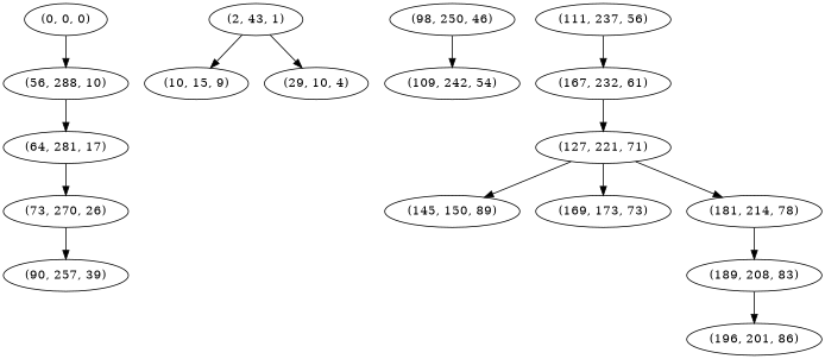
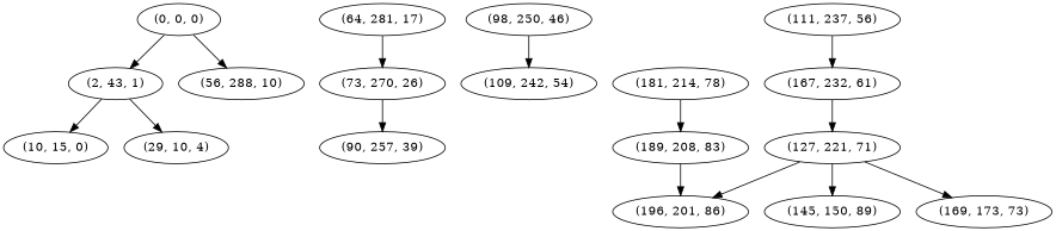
  digraph {
    "(0, 0, 0)"
    "(2, 43, 1)"
    "(56, 288, 10)"
-   "(10, 15, 9)"
+   "(10, 15, 9)" [label="(10, 15, 0)"]
    n5 [label="(29, 10, 4)"]
    "(64, 281, 17)"
    "(73, 270, 26)"
    "(90, 257, 39)"
    "(98, 250, 46)"
    "(109, 242, 54)"
    n11 [label="(167, 232, 61)"]
    "(111, 237, 56)"
    "(127, 221, 71)"
    "(145, 150, 89)"
    "(169, 173, 73)"
    "(181, 214, 78)"
    "(189, 208, 83)"
    "(196, 201, 86)"
+   "(0, 0, 0)" -> "(2, 43, 1)"
    "(0, 0, 0)" -> "(56, 288, 10)"
    "(2, 43, 1)" -> "(10, 15, 9)"
    "(2, 43, 1)" -> n5
-   "(56, 288, 10)" -> "(64, 281, 17)"
    "(64, 281, 17)" -> "(73, 270, 26)"
    "(73, 270, 26)" -> "(90, 257, 39)"
    "(98, 250, 46)" -> "(109, 242, 54)"
    n11 -> "(127, 221, 71)"
    "(111, 237, 56)" -> n11
    "(127, 221, 71)" -> "(145, 150, 89)"
    "(127, 221, 71)" -> "(169, 173, 73)"
-   "(127, 221, 71)" -> "(181, 214, 78)"
+   "(127, 221, 71)" -> "(196, 201, 86)"
    "(181, 214, 78)" -> "(189, 208, 83)"
    "(189, 208, 83)" -> "(196, 201, 86)"
  }
